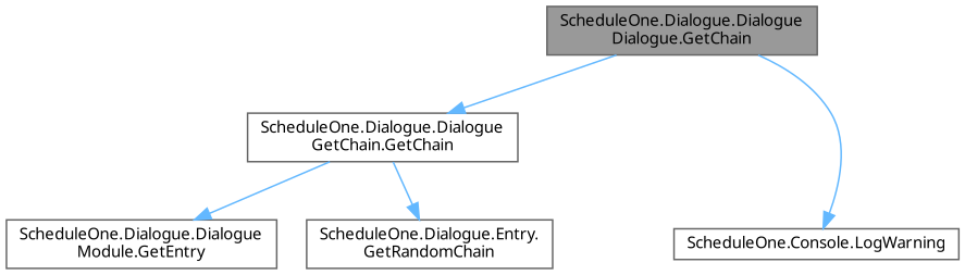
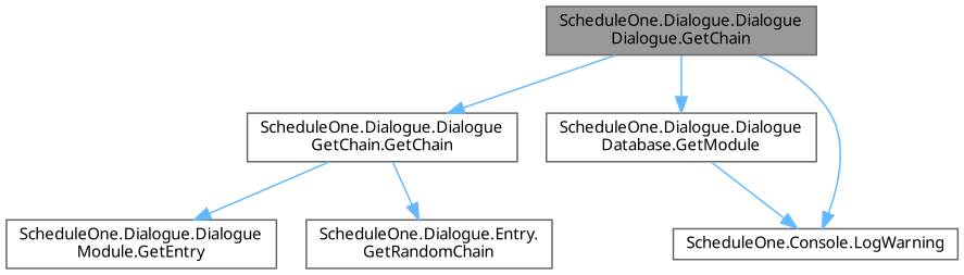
  digraph {
    fontname="Noto Sans"
    rankdir=TB
    node [color=grey40 fillcolor=white fontname="Noto Sans" fontsize=10 shape=box style=filled]
    edge [color=steelblue1 fontname="Noto Sans" fontsize=10 labelfontname=Helvetica labelfontsize=10 style=solid]
    n1 [color=gray40 fillcolor=grey60 fontcolor=black height=0.2 label="ScheduleOne.Dialogue.Dialogue\lDialogue.GetChain" width=0.4]
    n2 [height=0.2 label="ScheduleOne.Dialogue.Dialogue\lGetChain.GetChain" width=0.4]
+   n3 [height=0.2 label="ScheduleOne.Dialogue.Dialogue\lDatabase.GetModule" width=0.4]
    n4 [height=0.2 label="ScheduleOne.Console.LogWarning" width=0.4]
    n5 [height=0.2 label="ScheduleOne.Dialogue.Dialogue\lModule.GetEntry" width=0.4]
    n6 [height=0.2 label="ScheduleOne.Dialogue.Entry.\lGetRandomChain" width=0.4]
    n1 -> n2
+   n1 -> n3
    n1 -> n4
    n2 -> n5
    n2 -> n6
+   n3 -> n4
  }
